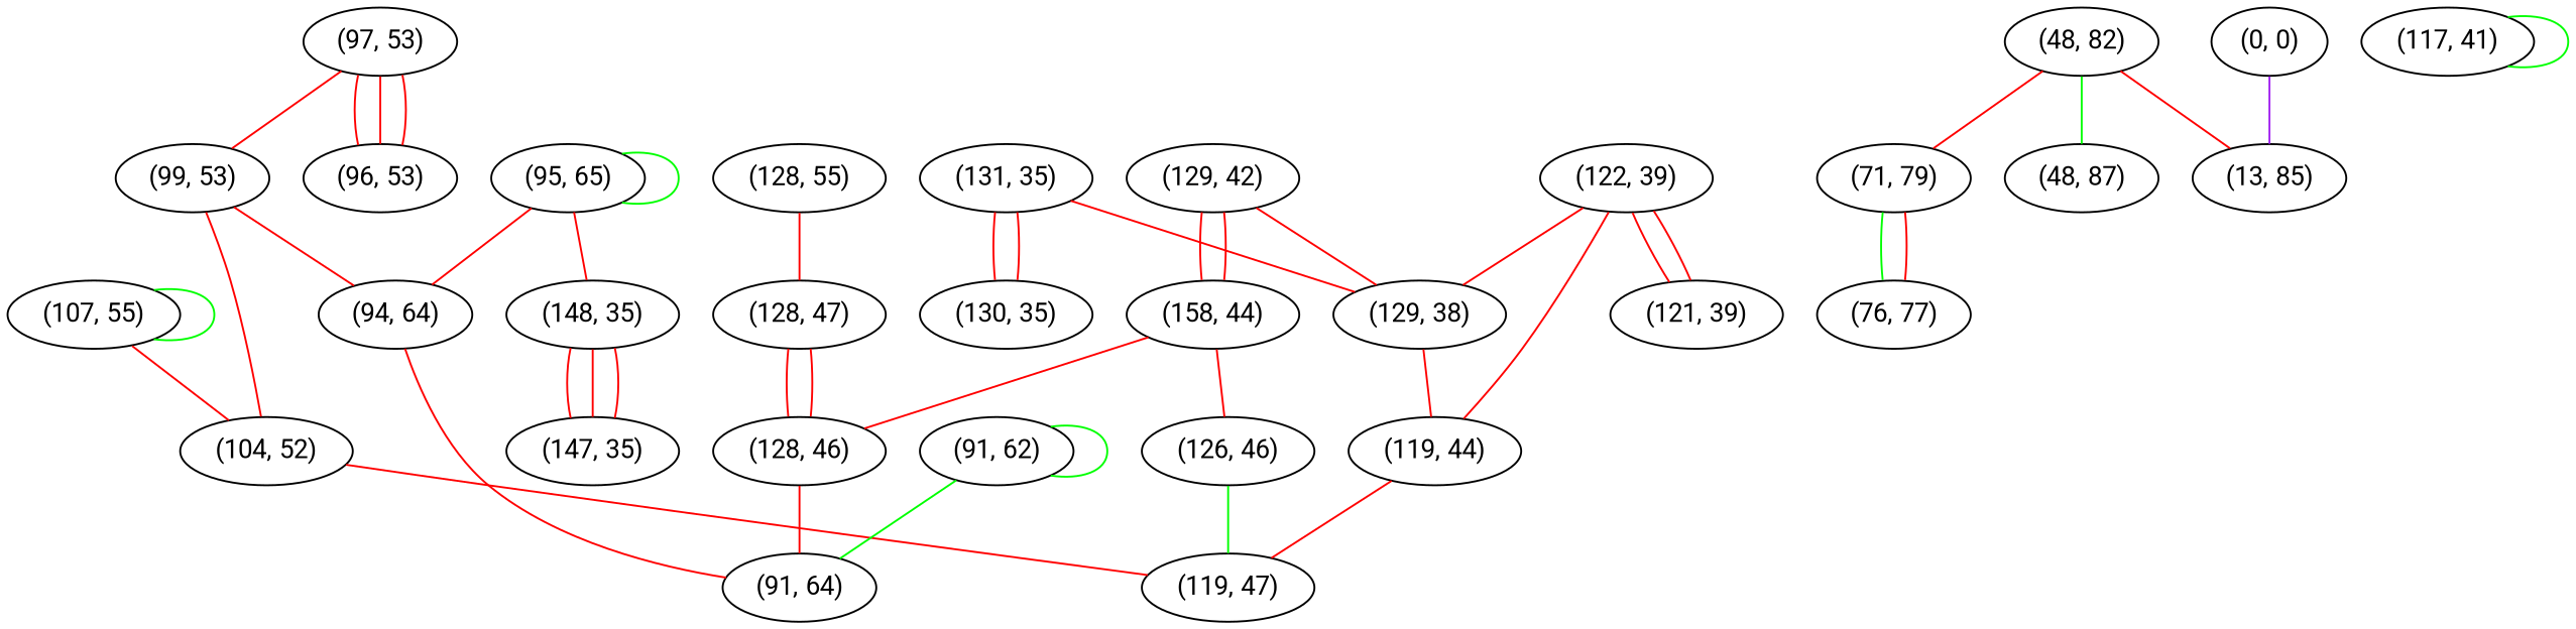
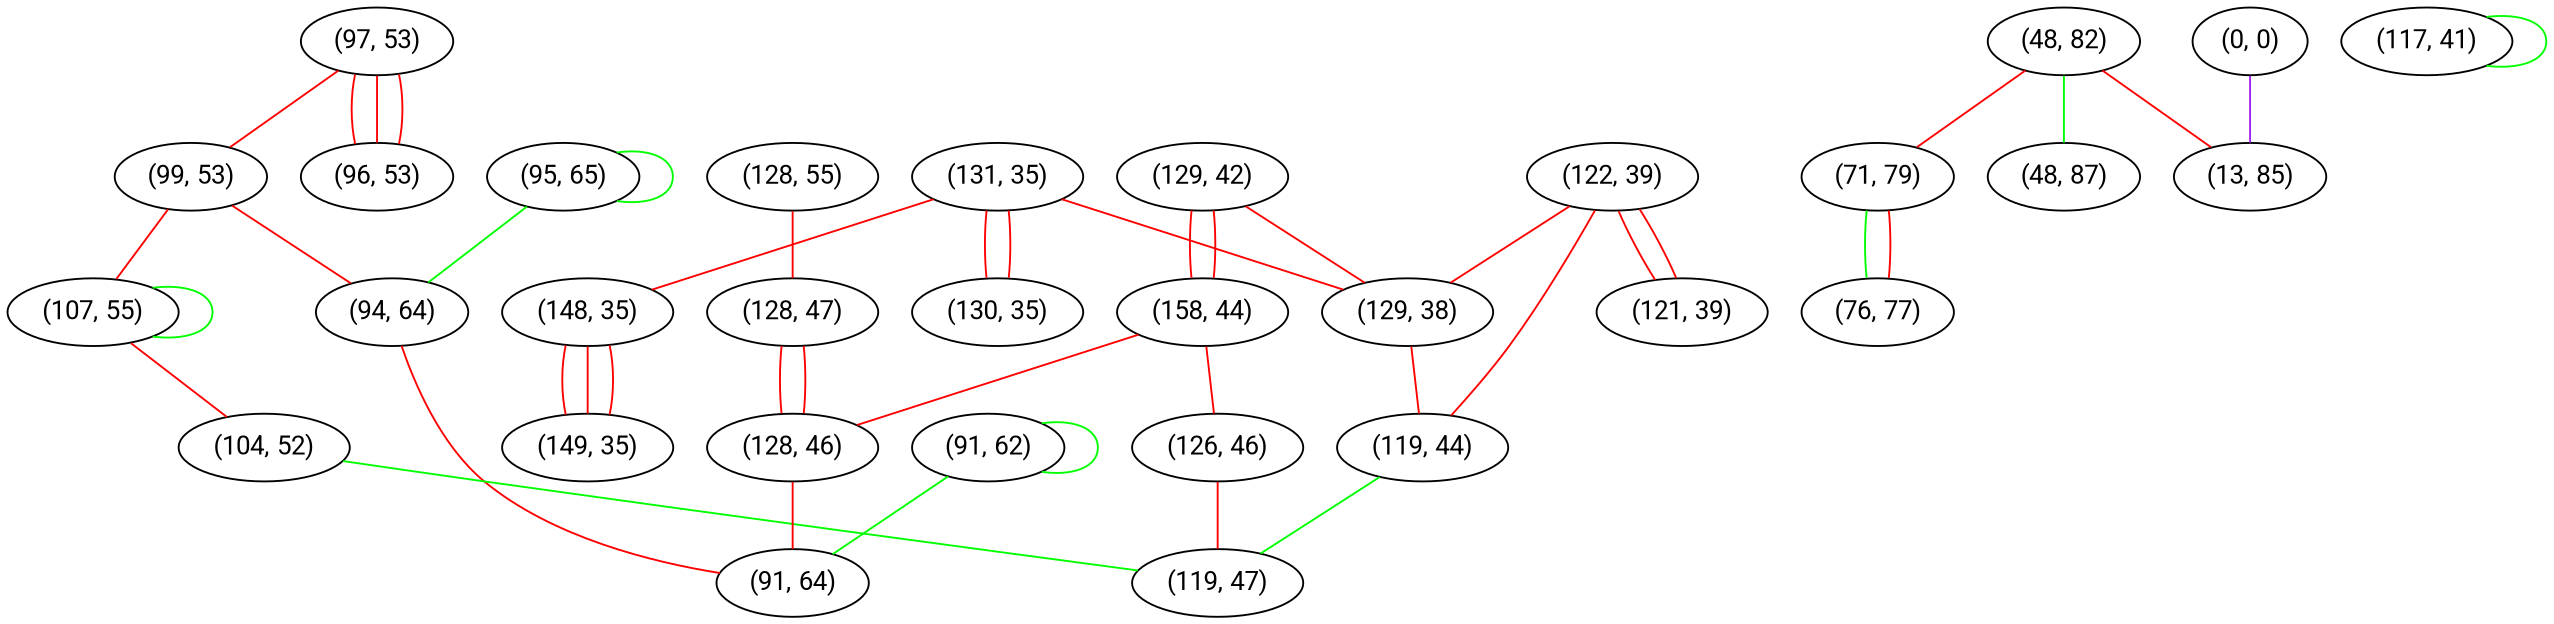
  graph {
    fontname=Roboto
    node [fontname=Roboto]
    edge [color=red fontname=Roboto weight=1]
    "(97, 53)"
    "(99, 53)"
    "(96, 53)"
    "(94, 64)"
    "(104, 52)"
    n6 [label="(128, 55)"]
    "(128, 47)"
    "(128, 46)"
    "(131, 35)"
    "(148, 35)"
    "(130, 35)"
    "(129, 38)"
-   "(149, 35)" [label="(147, 35)"]
+   "(149, 35)"
    "(119, 44)"
    "(126, 46)"
    "(119, 47)"
    "(91, 64)"
    "(91, 62)"
    "(129, 42)"
    n20 [label="(158, 44)"]
    "(48, 82)"
    "(71, 79)"
    "(48, 87)"
    "(13, 85)"
    "(76, 77)"
    "(95, 65)"
    "(122, 39)"
    "(121, 39)"
    "(0, 0)"
    "(117, 41)"
    "(107, 55)"
    "(97, 53)" -- "(99, 53)"
    "(97, 53)" -- "(96, 53)"
    "(97, 53)" -- "(96, 53)"
    "(97, 53)" -- "(96, 53)"
    "(99, 53)" -- "(94, 64)"
-   "(99, 53)" -- "(104, 52)"
+   "(99, 53)" -- "(107, 55)"
    "(94, 64)" -- "(91, 64)"
-   "(104, 52)" -- "(119, 47)"
+   "(104, 52)" -- "(119, 47)" [color=green]
    n6 -- "(128, 47)"
    "(128, 47)" -- "(128, 46)"
    "(128, 47)" -- "(128, 46)"
    "(128, 46)" -- "(91, 64)"
-   "(95, 65)" -- "(148, 35)"
+   "(131, 35)" -- "(148, 35)"
    "(131, 35)" -- "(130, 35)"
    "(131, 35)" -- "(130, 35)"
    "(131, 35)" -- "(129, 38)"
    "(148, 35)" -- "(149, 35)"
    "(148, 35)" -- "(149, 35)"
    "(148, 35)" -- "(149, 35)"
    "(129, 38)" -- "(119, 44)"
-   "(119, 44)" -- "(119, 47)"
-   "(126, 46)" -- "(119, 47)" [color=green]
+   "(119, 44)" -- "(119, 47)" [color=green]
+   "(126, 46)" -- "(119, 47)"
    "(91, 62)" -- "(91, 64)" [color=green]
    "(91, 62)" -- "(91, 62)" [color=green weight=2]
    "(129, 42)" -- "(129, 38)"
    "(129, 42)" -- n20
    "(129, 42)" -- n20
    n20 -- "(128, 46)"
    n20 -- "(126, 46)"
    "(48, 82)" -- "(71, 79)"
    "(48, 82)" -- "(48, 87)" [color=green]
    "(48, 82)" -- "(13, 85)"
    "(71, 79)" -- "(76, 77)" [color=green weight=2]
    "(71, 79)" -- "(76, 77)"
-   "(95, 65)" -- "(94, 64)"
+   "(95, 65)" -- "(94, 64)" [color=green]
    "(95, 65)" -- "(95, 65)" [color=green weight=2]
    "(122, 39)" -- "(129, 38)"
    "(122, 39)" -- "(119, 44)"
    "(122, 39)" -- "(121, 39)"
    "(122, 39)" -- "(121, 39)"
    "(0, 0)" -- "(13, 85)" [color=purple weight=4]
    "(117, 41)" -- "(117, 41)" [color=green weight=2]
    "(107, 55)" -- "(104, 52)"
    "(107, 55)" -- "(107, 55)" [color=green weight=2]
  }
